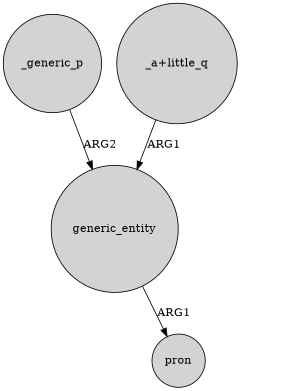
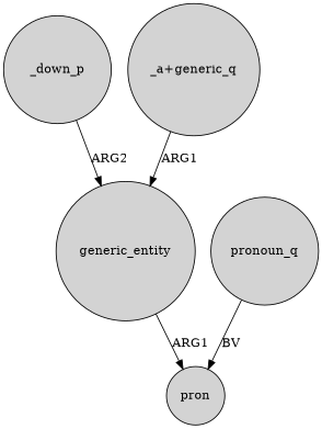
  digraph {
    node [shape=circle style=filled]
-   _down_p [label=_generic_p]
+   _down_p
    generic_entity
    pron
-   "_a+little_q"
+   "_a+little_q" [label="_a+generic_q"]
+   pronoun_q
    _down_p -> generic_entity [label=ARG2]
    generic_entity -> pron [label=ARG1]
    "_a+little_q" -> generic_entity [label=ARG1]
+   pronoun_q -> pron [label=BV]
  }
